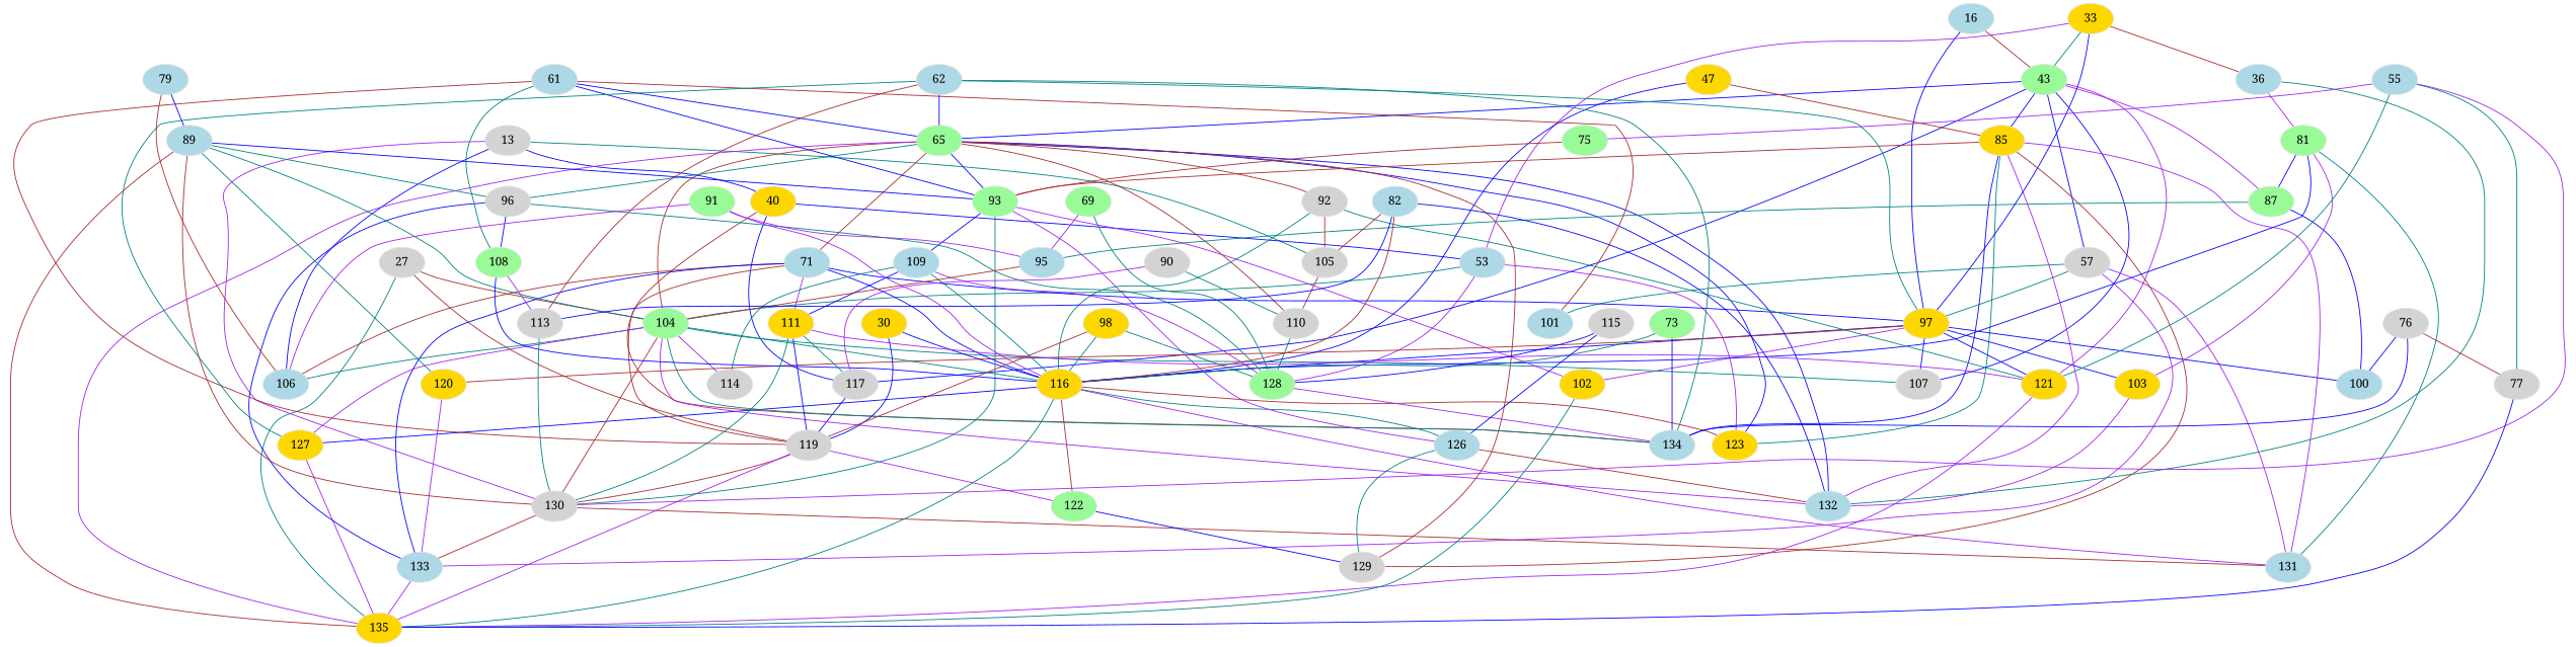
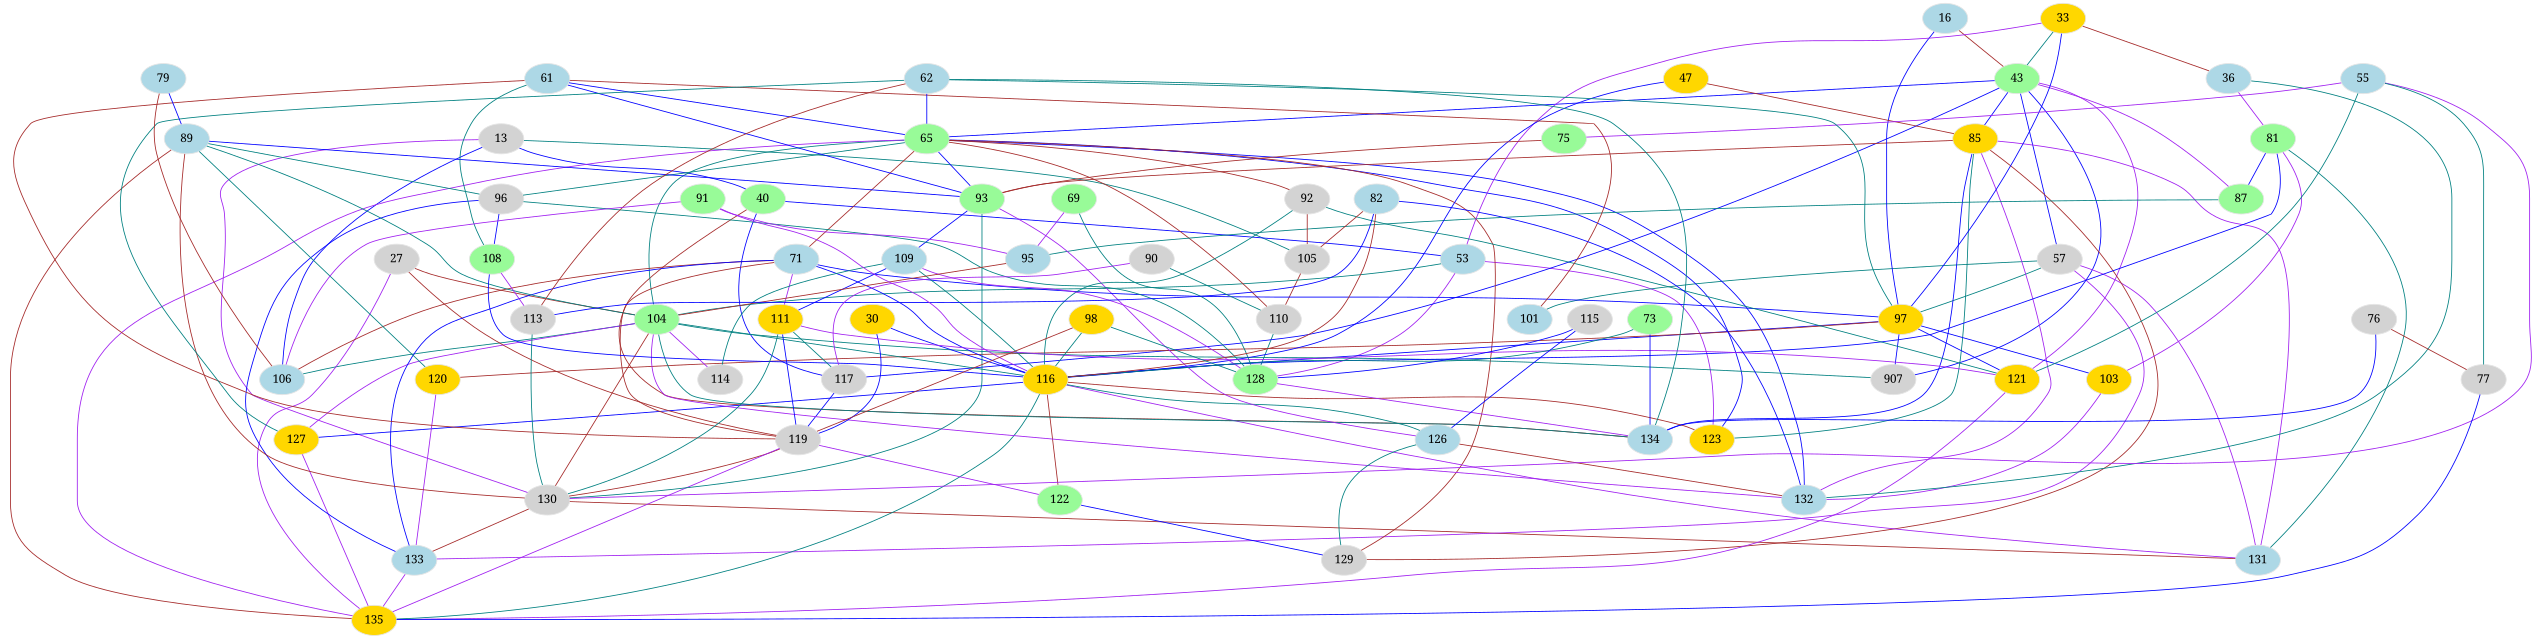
  graph {
    fontname="Noto Serif"
    node [color=gray90 fillcolor=lightblue fontname="Noto Serif" style=filled]
    edge [color=blue fontname="Noto Serif"]
    13 [fillcolor=lightgrey]
-   40 [fillcolor=gold]
+   40 [fillcolor=palegreen]
    105 [fillcolor=lightgrey]
    106
    130 [fillcolor=lightgrey super="+118+124"]
    53 [super="+23"]
    117 [fillcolor=lightgrey super="+70"]
    134 [super="+48"]
    110 [fillcolor=lightgrey super="+84"]
    131 [super="+10"]
    133
    43 [fillcolor=palegreen super="+34"]
    57 [fillcolor=lightgrey super="+19"]
    65 [fillcolor=palegreen super="+54+58+60"]
    85 [fillcolor=gold super="+78"]
-   107 [fillcolor=lightgrey]
+   107 [fillcolor=lightgrey label=907]
    121 [fillcolor=gold super="+25+59"]
    87 [fillcolor=palegreen]
    16
    97 [fillcolor=gold super="+64+4+9"]
    116 [fillcolor=gold super="+14+99"]
-   100 [super="+88"]
    103 [fillcolor=gold]
    120 [fillcolor=gold]
-   102 [fillcolor=gold]
    104 [fillcolor=palegreen super="+5+24+42"]
    132 [super="+44+56"]
    127 [fillcolor=gold super="+125"]
    114 [fillcolor=lightgrey]
    27 [fillcolor=lightgrey]
    119 [fillcolor=lightgrey super="+7+112+94"]
    135 [fillcolor=gold super="+86+41+49"]
    122 [fillcolor=palegreen]
    123 [fillcolor=gold]
    126 [super="+18+31"]
    30 [fillcolor=gold]
    33 [fillcolor=gold super="+20"]
    36 [super="+21"]
    81 [fillcolor=palegreen]
    128 [fillcolor=palegreen]
    101
    93 [fillcolor=palegreen super="+67"]
    71 [super="+32+45+68"]
    92 [fillcolor=lightgrey super="+39"]
    96 [fillcolor=lightgrey super="+74"]
    129 [fillcolor=lightgrey super="+28"]
    89 [super="+72"]
    47 [fillcolor=gold]
    75 [fillcolor=palegreen super="+29"]
    55
    77 [fillcolor=lightgrey super="+51"]
    61
    108 [fillcolor=palegreen]
    109 [super="+52"]
    113 [fillcolor=lightgrey]
    62
    111 [fillcolor=gold super="+2"]
    69 [fillcolor=palegreen]
    95
    73 [fillcolor=palegreen]
    76 [fillcolor=lightgrey]
    79
    82
    90 [fillcolor=lightgrey]
    91 [fillcolor=palegreen]
    98 [fillcolor=gold super="+66"]
    115 [fillcolor=lightgrey]
    13 -- 40
    13 -- 105 [color=teal]
    13 -- 106
    13 -- 130 [color=purple]
    40 -- 53
    40 -- 117 [weight=2]
    40 -- 134 [color=brown]
    105 -- 110 [color=brown]
    130 -- 131 [color=brown]
    130 -- 133 [color=brown]
    53 -- 104 [color=teal]
    53 -- 123 [color=purple]
    53 -- 128 [color=purple]
    117 -- 119
    110 -- 128 [color=teal]
    133 -- 135 [color=purple]
    43 -- 117
    43 -- 57
    43 -- 65 [weight=2]
    43 -- 85
    43 -- 107
    43 -- 121 [color=purple]
    43 -- 87 [color=purple weight=2]
    57 -- 131 [color=purple]
    57 -- 133 [color=purple]
    57 -- 97 [color=teal]
    57 -- 101 [color=teal]
    65 -- 110 [color=brown]
-   65 -- 104 [color=brown weight=2]
+   65 -- 104 [color=teal weight=2]
    65 -- 132
    65 -- 135 [color=purple]
    65 -- 123
    65 -- 93
    65 -- 71 [color=brown weight=3]
    65 -- 92 [color=brown]
    65 -- 96 [color=teal]
    65 -- 129 [color=brown]
    85 -- 134
    85 -- 131 [color=purple]
    85 -- 132 [color=purple]
    85 -- 123 [color=teal]
    85 -- 93 [color=brown]
    85 -- 129 [color=brown]
    121 -- 135 [color=purple]
-   87 -- 100
    87 -- 95 [color=teal]
    16 -- 43 [color=brown]
    16 -- 97
    97 -- 107
    97 -- 121
    97 -- 116
-   97 -- 100 [weight=3]
    97 -- 103
    97 -- 120 [color=brown]
-   97 -- 102 [color=purple]
    116 -- 131 [color=purple weight=2]
    116 -- 127
    116 -- 135 [color=teal]
    116 -- 122 [color=brown]
    116 -- 123 [color=brown]
    116 -- 126 [color=teal weight=2]
    103 -- 132 [color=purple]
    120 -- 133 [color=purple]
-   102 -- 135 [color=teal]
    104 -- 106 [color=teal]
    104 -- 130 [color=brown weight=3]
    104 -- 134 [color=teal]
    104 -- 107 [color=teal]
    104 -- 116 [color=teal weight=3]
    104 -- 132 [color=purple]
    104 -- 127 [color=purple]
    104 -- 114 [color=purple]
    127 -- 135 [color=purple weight=2]
    27 -- 104 [color=brown]
    27 -- 119 [color=brown]
-   27 -- 135 [color=teal]
+   27 -- 135 [color=purple]
    119 -- 130 [color=brown]
    119 -- 135 [color=purple]
    119 -- 122 [color=purple]
    122 -- 129
    126 -- 132 [color=brown]
    126 -- 129 [color=teal]
    30 -- 116
    30 -- 119
    33 -- 53 [color=purple]
    33 -- 43 [color=teal]
    33 -- 97
    33 -- 36 [color=brown weight=2]
    36 -- 132 [color=teal]
    36 -- 81 [color=purple]
    81 -- 131 [color=teal weight=2]
    81 -- 87
    81 -- 116
    81 -- 103 [color=purple]
    128 -- 134 [color=purple]
    93 -- 130 [color=teal weight=2]
-   93 -- 102 [color=purple]
    93 -- 126 [color=purple]
    93 -- 109 [weight=2]
    71 -- 106 [color=brown]
    71 -- 133
    71 -- 97
    71 -- 116
    71 -- 119 [color=brown weight=2]
    71 -- 111 [color=purple]
    92 -- 105 [color=brown]
    92 -- 121 [color=teal weight=2]
    92 -- 116 [color=teal]
    96 -- 133
    96 -- 128 [color=teal]
    96 -- 108
    89 -- 130 [color=brown weight=3]
    89 -- 120 [color=teal]
    89 -- 104 [color=teal]
    89 -- 135 [color=brown weight=2]
    89 -- 93
    89 -- 96 [color=teal]
    47 -- 85 [color=brown]
    47 -- 116
    75 -- 93 [color=brown weight=2]
    55 -- 130 [color=purple]
    55 -- 121 [color=teal]
    55 -- 75 [color=purple]
    55 -- 77 [color=teal]
    77 -- 135
    61 -- 65
    61 -- 119 [color=brown]
    61 -- 101 [color=brown]
    61 -- 93
    61 -- 108 [color=teal]
    108 -- 116
    108 -- 113 [color=purple]
    109 -- 116 [color=teal]
    109 -- 114 [color=teal]
    109 -- 128 [color=purple]
    109 -- 111 [weight=2]
    113 -- 130 [color=teal]
    62 -- 134 [color=teal]
    62 -- 65
    62 -- 97 [color=teal]
    62 -- 127 [color=teal]
    62 -- 113 [color=brown]
    111 -- 130 [color=teal]
    111 -- 117 [color=teal]
    111 -- 121 [color=purple]
    111 -- 119 [weight=2]
    69 -- 128 [color=teal]
    69 -- 95 [color=purple]
    95 -- 104 [color=brown]
    73 -- 134
    73 -- 116 [color=teal]
    76 -- 134
-   76 -- 100
    76 -- 77 [color=brown weight=2]
    79 -- 106 [color=brown]
    79 -- 89
    82 -- 105 [color=brown]
    82 -- 116 [color=brown]
    82 -- 132 [weight=2]
    82 -- 113
    90 -- 117 [color=purple]
    90 -- 110 [color=teal]
    91 -- 106 [color=purple]
    91 -- 116 [color=purple]
    91 -- 95 [color=purple]
    98 -- 116 [color=teal]
    98 -- 119 [color=brown]
    98 -- 128 [color=teal]
    115 -- 126
    115 -- 128
  }
